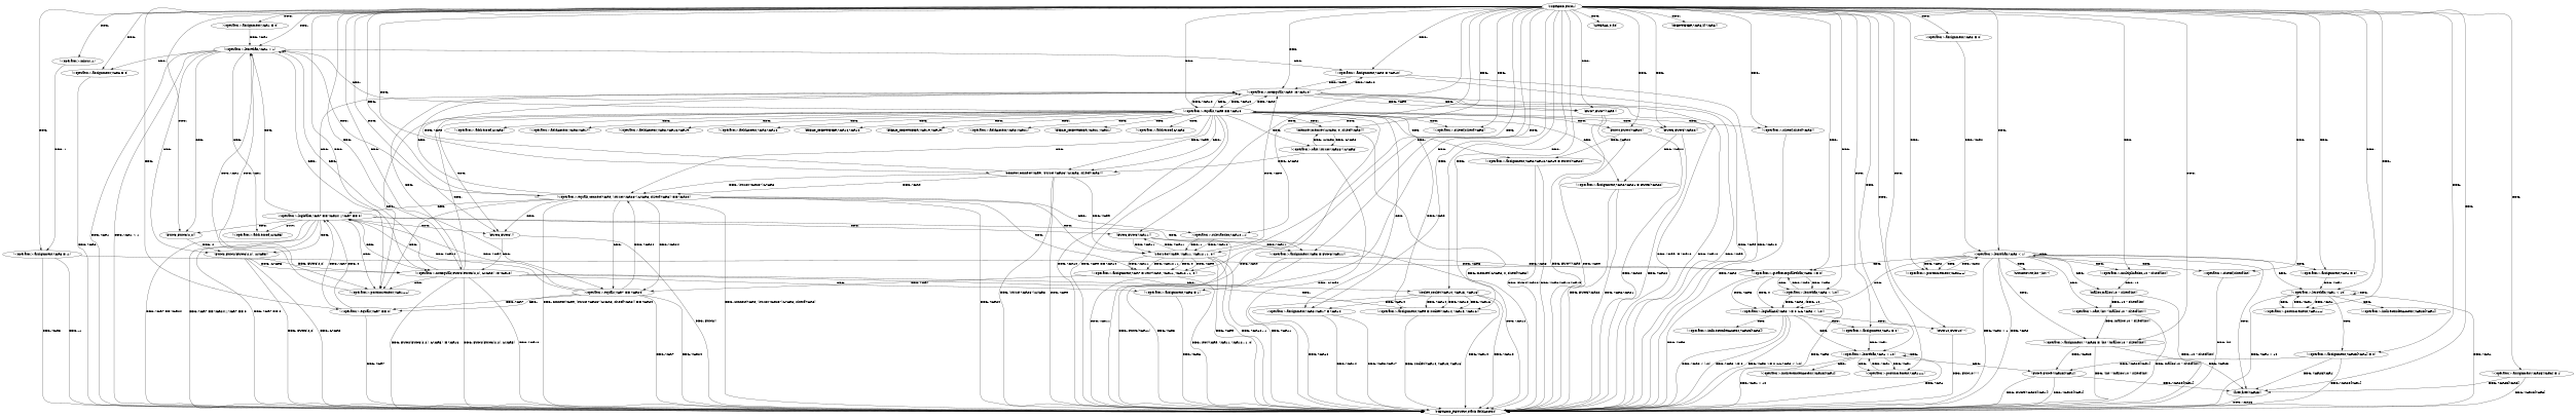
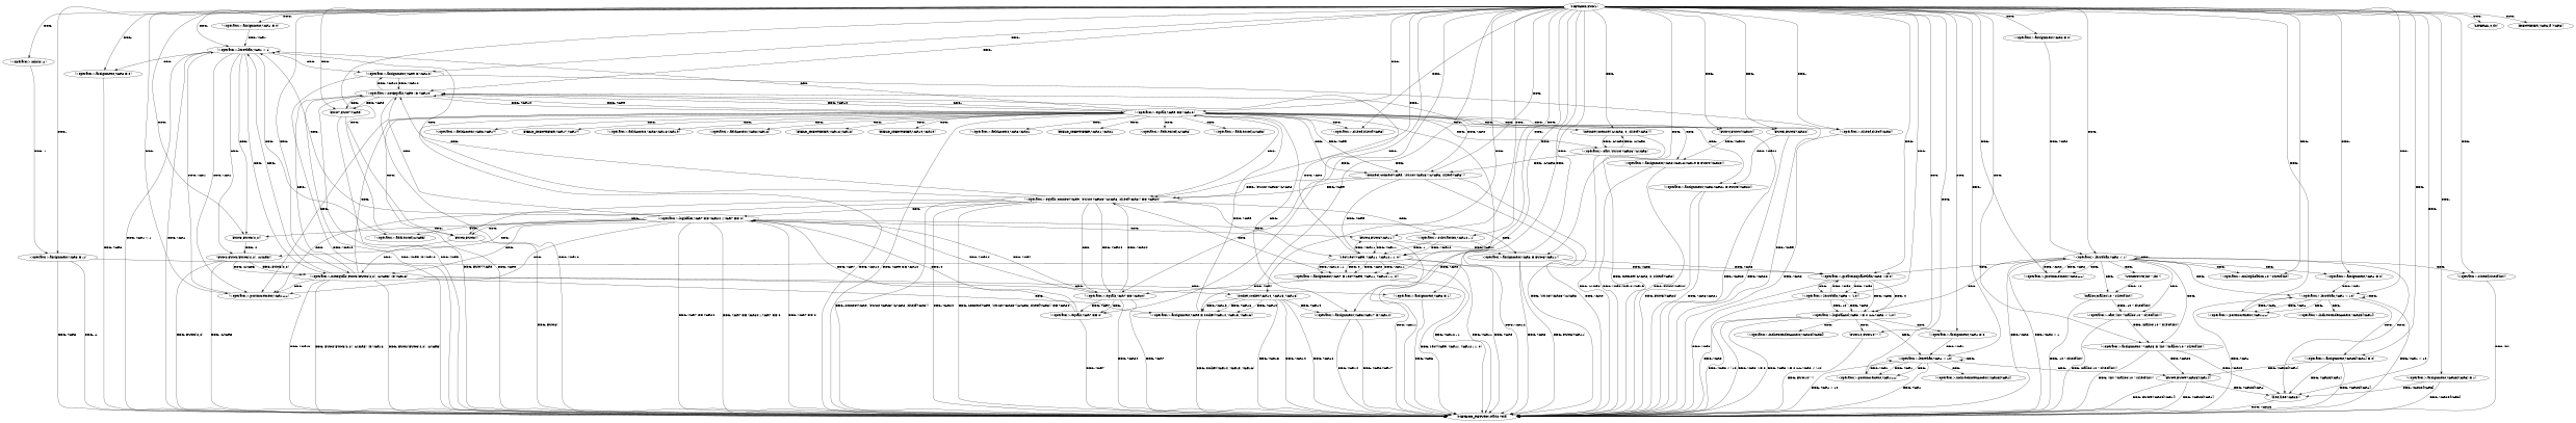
  digraph {
    n1 [label="(METHOD,FUN1)"]
    n2 [label="(<operator>.assignment,VAR3 = -1)"]
    n3 [label="(<operator>.minus,-1)"]
    n4 [label="(<operator>.assignment,VAR1 = 0)"]
    n5 [label="(<operator>.lessThan,VAR1 < 1)"]
    n6 [label="(<operator>.postIncrement,VAR1++)"]
    n7 [label="(<operator>.assignment,VAR6 = 0)"]
    n8 [label="(<operator>.assignment,VAR9 = VAR10)"]
    n9 [label="(<operator>.notEquals,FUN2(FUN3(2,2), &VAR5) != VAR13)"]
    n10 [label="(FUN3,FUN3(2,2))"]
    n11 [label="(<operator>.assignment,VAR6 = 1)"]
    n12 [label="(<operator>.assignment,VAR9 = socket(VAR14, VAR15, VAR16))"]
    n13 [label="(socket,socket(VAR14, VAR15, VAR16))"]
    n14 [label="(<operator>.equals,VAR9 == VAR10)"]
    n15 [label="(memset,memset(&VAR8, 0, sizeof(VAR8)))"]
    n16 [label="(<operator>.sizeOf,sizeof(VAR8))"]
    n17 [label="(<operator>.assignment,VAR8.VAR17 = VAR14)"]
    n18 [label="(FUN4,FUN4(VAR20))"]
    n19 [label="(FUN5,FUN5(VAR22))"]
    n20 [label="(<operator>.equals,connect(VAR9, (struct VAR23*)&VAR8, sizeof(VAR8)) == VAR24)"]
    n21 [label="(connect,connect(VAR9, (struct VAR23*)&VAR8, sizeof(VAR8)))"]
    n22 [label="(<operator>.sizeOf,sizeof(VAR8))"]
    n23 [label="(<operator>.assignment,VAR7 = recv(VAR9, VAR11, VAR12 - 1, 0))"]
    n24 [label="(recv,recv(VAR9, VAR11, VAR12 - 1, 0))"]
    n25 [label="(<operator>.subtraction,VAR12 - 1)"]
    n26 [label="(<operator>.equals,VAR7 == VAR24)"]
    n27 [label="(<operator>.equals,VAR7 == 0)"]
    n28 [label="(<operator>.assignment,VAR3 = FUN6(VAR11))"]
    n29 [label="(FUN6,FUN6(VAR11))"]
    n30 [label="(LITERAL,0,do)"]
    n31 [label="(<operator>.notEquals,VAR9 != VAR10)"]
    n32 [label="(FUN7,FUN7(VAR9))"]
    n33 [label="(IDENTIFIER,VAR6,if (VAR6))"]
    n34 [label="(FUN8,FUN8())"]
    n35 [label="(<operator>.assignment,VAR2 = 0)"]
    n36 [label="(<operator>.lessThan,VAR2 < 1)"]
    n37 [label="(<operator>.postIncrement,VAR2++)"]
    n38 [label="(<operator>.assignment,* VAR25 = (int *)malloc(10 * sizeof(int)))"]
    n39 [label="(<operator>.multiplication,10 * sizeof(int))"]
    n40 [label="(<operator>.sizeOf,sizeof(int))"]
    n41 [label="(<operator>.assignment,VAR1 = 0)"]
    n42 [label="(<operator>.lessThan,VAR1 < 10)"]
    n43 [label="(<operator>.postIncrement,VAR1++)"]
    n44 [label="(<operator>.assignment,VAR25[VAR1] = 0)"]
    n45 [label="(<operator>.greaterEqualsThan,VAR3 >= 0)"]
    n46 [label="(<operator>.lessThan,VAR3 < (10))"]
    n47 [label="(<operator>.assignment,VAR25[VAR3] = 1)"]
    n48 [label="(<operator>.assignment,VAR1 = 0)"]
    n49 [label="(<operator>.lessThan,VAR1 < 10)"]
    n50 [label="(<operator>.postIncrement,VAR1++)"]
    n51 [label="(FUN10,FUN10(\"\"))"]
    n52 [label="(free,free(VAR25))"]
-   n53 [label="(METHOD_RETURN,static fieldAccess)"]
+   n53 [label="(METHOD_RETURN,static void)"]
    n54 [label="(FUN2,FUN2(FUN3(2,2), &VAR5))"]
    n55 [label="(<operator>.addressOf,&VAR5)"]
    n56 [label="(<operator>.assignment,VAR8.VAR18.VAR19 = FUN4(VAR20))"]
    n57 [label="(<operator>.assignment,VAR8.VAR21 = FUN5(VAR22))"]
    n58 [label="(<operator>.cast,(struct VAR23*)&VAR8)"]
    n59 [label="(<operator>.addressOf,&VAR8)"]
    n60 [label="(<operator>.fieldAccess,VAR8.VAR17)"]
+   n61 [label="(FIELD_IDENTIFIER,VAR17,VAR17)"]
    n62 [label="(<operator>.fieldAccess,VAR8.VAR18.VAR19)"]
    n63 [label="(<operator>.fieldAccess,VAR8.VAR18)"]
    n64 [label="(FIELD_IDENTIFIER,VAR18,VAR18)"]
    n65 [label="(FIELD_IDENTIFIER,VAR19,VAR19)"]
    n66 [label="(<operator>.fieldAccess,VAR8.VAR21)"]
    n67 [label="(FIELD_IDENTIFIER,VAR21,VAR21)"]
    n68 [label="(<operator>.addressOf,&VAR8)"]
    n69 [label="(<operator>.logicalOr,VAR7 == VAR24 || VAR7 == 0)"]
    n70 [label="(<operator>.cast,(int *)malloc(10 * sizeof(int)))"]
    n71 [label="(malloc,malloc(10 * sizeof(int)))"]
    n72 [label="(<operator>.logicalAnd,VAR3 >= 0 && VAR3 < (10))"]
    n73 [label="(UNKNOWN,int *,int *)"]
    n74 [label="(FUN9,FUN9(VAR25[VAR1]))"]
    n75 [label="(<operator>.indirectIndexAccess,VAR25[VAR1])"]
    n76 [label="(<operator>.indirectIndexAccess,VAR25[VAR1])"]
    n77 [label="(<operator>.indirectIndexAccess,VAR25[VAR3])"]
    n1 -> n2 [label="DDG: "]
    n1 -> n3 [label="DDG: "]
    n1 -> n4 [label="DDG: "]
    n1 -> n5 [label="DDG: "]
    n1 -> n6 [label="DDG: "]
    n1 -> n7 [label="DDG: "]
    n1 -> n8 [label="DDG: "]
    n1 -> n9 [label="DDG: "]
    n1 -> n10 [label="DDG: "]
    n1 -> n11 [label="DDG: "]
    n1 -> n12 [label="DDG: "]
    n1 -> n13 [label="DDG: "]
    n1 -> n14 [label="DDG: "]
    n1 -> n15 [label="DDG: "]
    n1 -> n16 [label="DDG: "]
    n1 -> n17 [label="DDG: "]
    n1 -> n18 [label="DDG: "]
    n1 -> n19 [label="DDG: "]
    n1 -> n20 [label="DDG: "]
    n1 -> n21 [label="DDG: "]
    n1 -> n22 [label="DDG: "]
    n1 -> n23 [label="DDG: "]
    n1 -> n24 [label="DDG: "]
    n1 -> n25 [label="DDG: "]
    n1 -> n26 [label="DDG: "]
    n1 -> n27 [label="DDG: "]
    n1 -> n28 [label="DDG: "]
    n1 -> n29 [label="DDG: "]
    n1 -> n30 [label="DDG: "]
    n1 -> n31 [label="DDG: "]
    n1 -> n32 [label="DDG: "]
    n1 -> n33 [label="DDG: "]
    n1 -> n34 [label="DDG: "]
    n1 -> n35 [label="DDG: "]
    n1 -> n36 [label="DDG: "]
    n1 -> n37 [label="DDG: "]
    n1 -> n38 [label="DDG: "]
    n1 -> n39 [label="DDG: "]
    n1 -> n40 [label="DDG: "]
    n1 -> n41 [label="DDG: "]
    n1 -> n42 [label="DDG: "]
    n1 -> n43 [label="DDG: "]
    n1 -> n44 [label="DDG: "]
    n1 -> n45 [label="DDG: "]
    n1 -> n46 [label="DDG: "]
    n1 -> n47 [label="DDG: "]
    n1 -> n48 [label="DDG: "]
    n1 -> n49 [label="DDG: "]
    n1 -> n50 [label="DDG: "]
    n1 -> n51 [label="DDG: "]
    n1 -> n52 [label="DDG: "]
    n2 -> n45 [label="DDG: VAR3"]
    n2 -> n53 [label="DDG: -1"]
    n2 -> n53 [label="DDG: VAR3"]
    n3 -> n2 [label="DDG: 1"]
    n4 -> n5 [label="DDG: VAR1"]
    n5 -> n6 [label="DDG: VAR1"]
    n5 -> n7 [label="CDG: "]
    n5 -> n8 [label="CDG: "]
    n5 -> n9 [label="CDG: "]
    n5 -> n10 [label="CDG: "]
    n5 -> n53 [label="DDG: VAR1"]
    n5 -> n53 [label="DDG: VAR1 < 1"]
    n5 -> n54 [label="CDG: "]
    n5 -> n55 [label="CDG: "]
    n6 -> n5 [label="DDG: VAR1"]
    n7 -> n53 [label="DDG: VAR6"]
-   n8 -> n31 [label="DDG: VAR9"]
+   n8 -> n31 [label="DDG: VAR12"]
    n8 -> n53 [label="DDG: VAR10"]
    n8 -> n53 [label="DDG: VAR9"]
    n9 -> n5 [label="CDG: "]
    n9 -> n6 [label="CDG: "]
    n9 -> n11 [label="CDG: "]
    n9 -> n12 [label="CDG: "]
    n9 -> n13 [label="CDG: "]
    n9 -> n14 [label="CDG: "]
    n9 -> n31 [label="CDG: "]
    n9 -> n53 [label="DDG: VAR13"]
    n9 -> n53 [label="DDG: FUN2(FUN3(2,2), &VAR5) != VAR13"]
    n9 -> n53 [label="DDG: FUN2(FUN3(2,2), &VAR5)"]
    n10 -> n54 [label="DDG: 2"]
    n11 -> n53 [label="DDG: VAR6"]
    n12 -> n14 [label="DDG: VAR9"]
    n12 -> n53 [label="DDG: socket(VAR14, VAR15, VAR16)"]
    n13 -> n12 [label="DDG: VAR14"]
    n13 -> n12 [label="DDG: VAR15"]
    n13 -> n12 [label="DDG: VAR16"]
    n13 -> n17 [label="DDG: VAR14"]
    n13 -> n53 [label="DDG: VAR14"]
    n13 -> n53 [label="DDG: VAR15"]
    n13 -> n53 [label="DDG: VAR16"]
    n14 -> n5 [label="CDG: "]
    n14 -> n6 [label="CDG: "]
    n14 -> n15 [label="CDG: "]
    n14 -> n16 [label="CDG: "]
    n14 -> n17 [label="CDG: "]
    n14 -> n18 [label="CDG: "]
    n14 -> n19 [label="CDG: "]
    n14 -> n20 [label="CDG: "]
    n14 -> n21 [label="DDG: VAR9"]
    n14 -> n21 [label="CDG: "]
    n14 -> n22 [label="CDG: "]
    n14 -> n31 [label="DDG: VAR9"]
    n14 -> n31 [label="DDG: VAR10"]
    n14 -> n31 [label="CDG: "]
    n14 -> n34 [label="CDG: "]
    n14 -> n53 [label="DDG: VAR10"]
    n14 -> n53 [label="DDG: VAR9 == VAR10"]
    n14 -> n53 [label="DDG: VAR9"]
    n14 -> n56 [label="CDG: "]
    n14 -> n57 [label="CDG: "]
    n14 -> n58 [label="CDG: "]
    n14 -> n59 [label="CDG: "]
    n14 -> n60 [label="CDG: "]
+   n14 -> n61 [label="CDG: "]
    n14 -> n62 [label="CDG: "]
    n14 -> n63 [label="CDG: "]
    n14 -> n64 [label="CDG: "]
    n14 -> n65 [label="CDG: "]
    n14 -> n66 [label="CDG: "]
    n14 -> n67 [label="CDG: "]
    n14 -> n68 [label="CDG: "]
    n15 -> n53 [label="DDG: memset(&VAR8, 0, sizeof(VAR8))"]
    n15 -> n58 [label="DDG: &VAR8"]
    n17 -> n53 [label="DDG: VAR8.VAR17"]
    n17 -> n53 [label="DDG: VAR14"]
    n18 -> n53 [label="DDG: VAR20"]
    n18 -> n56 [label="DDG: VAR20"]
    n19 -> n53 [label="DDG: VAR22"]
    n19 -> n57 [label="DDG: VAR22"]
    n20 -> n5 [label="CDG: "]
    n20 -> n6 [label="CDG: "]
    n20 -> n23 [label="CDG: "]
    n20 -> n24 [label="CDG: "]
    n20 -> n25 [label="CDG: "]
    n20 -> n26 [label="DDG: VAR24"]
    n20 -> n26 [label="CDG: "]
    n20 -> n31 [label="CDG: "]
    n20 -> n34 [label="CDG: "]
    n20 -> n53 [label="DDG: connect(VAR9, (struct VAR23*)&VAR8, sizeof(VAR8)) == VAR24"]
    n20 -> n53 [label="DDG: connect(VAR9, (struct VAR23*)&VAR8, sizeof(VAR8))"]
    n20 -> n53 [label="DDG: VAR24"]
    n20 -> n69 [label="CDG: "]
    n21 -> n20 [label="DDG: VAR9"]
    n21 -> n20 [label="DDG: (struct VAR23*)&VAR8"]
    n21 -> n24 [label="DDG: VAR9"]
    n21 -> n31 [label="DDG: VAR9"]
    n21 -> n53 [label="DDG: VAR9"]
    n21 -> n53 [label="DDG: (struct VAR23*)&VAR8"]
    n22 -> n53 [label="DDG: VAR8"]
    n23 -> n26 [label="DDG: VAR7"]
    n23 -> n53 [label="DDG: recv(VAR9, VAR11, VAR12 - 1, 0)"]
    n24 -> n23 [label="DDG: VAR9"]
    n24 -> n23 [label="DDG: VAR11"]
    n24 -> n23 [label="DDG: VAR12 - 1"]
    n24 -> n23 [label="DDG: 0"]
    n24 -> n29 [label="DDG: VAR11"]
    n24 -> n31 [label="DDG: VAR9"]
    n24 -> n53 [label="DDG: VAR9"]
    n24 -> n53 [label="DDG: VAR12 - 1"]
    n24 -> n53 [label="DDG: VAR11"]
    n25 -> n24 [label="DDG: VAR12"]
    n25 -> n24 [label="DDG: 1"]
    n25 -> n53 [label="DDG: VAR12"]
    n26 -> n20 [label="DDG: VAR24"]
    n26 -> n27 [label="DDG: VAR7"]
    n26 -> n27 [label="CDG: "]
    n26 -> n53 [label="DDG: VAR7"]
    n26 -> n53 [label="DDG: VAR24"]
    n26 -> n69 [label="DDG: VAR7"]
    n26 -> n69 [label="DDG: VAR24"]
    n27 -> n53 [label="DDG: VAR7"]
    n27 -> n69 [label="DDG: VAR7"]
    n27 -> n69 [label="DDG: 0"]
    n28 -> n45 [label="DDG: VAR3"]
    n28 -> n53 [label="DDG: FUN6(VAR11)"]
    n28 -> n53 [label="DDG: VAR3"]
    n29 -> n24 [label="DDG: VAR11"]
    n29 -> n28 [label="DDG: VAR11"]
    n29 -> n53 [label="DDG: VAR11"]
    n31 -> n8 [label="DDG: VAR10"]
    n31 -> n14 [label="DDG: VAR10"]
    n31 -> n32 [label="DDG: VAR9"]
    n31 -> n32 [label="CDG: "]
    n31 -> n53 [label="DDG: VAR10"]
    n31 -> n53 [label="DDG: VAR9 != VAR10"]
    n31 -> n53 [label="DDG: VAR9"]
    n32 -> n53 [label="DDG: FUN7(VAR9)"]
    n32 -> n53 [label="DDG: VAR9"]
    n34 -> n9 [label="CDG: "]
    n34 -> n53 [label="DDG: FUN8()"]
    n35 -> n36 [label="DDG: VAR2"]
    n36 -> n36 [label="CDG: "]
    n36 -> n37 [label="DDG: VAR2"]
    n36 -> n37 [label="CDG: "]
    n36 -> n38 [label="CDG: "]
    n36 -> n39 [label="CDG: "]
    n36 -> n40 [label="CDG: "]
    n36 -> n41 [label="CDG: "]
    n36 -> n42 [label="CDG: "]
    n36 -> n45 [label="CDG: "]
    n36 -> n52 [label="CDG: "]
    n36 -> n53 [label="DDG: VAR2 < 1"]
    n36 -> n53 [label="DDG: VAR2"]
    n36 -> n70 [label="CDG: "]
    n36 -> n71 [label="CDG: "]
    n36 -> n72 [label="CDG: "]
    n36 -> n73 [label="CDG: "]
    n37 -> n36 [label="DDG: VAR2"]
    n38 -> n52 [label="DDG: VAR25"]
    n38 -> n53 [label="DDG: (int *)malloc(10 * sizeof(int))"]
    n38 -> n74 [label="DDG: VAR25"]
-   n39 -> n71 [label="DDG: 10"]
+   n73 -> n71 [label="DDG: 10"]
    n40 -> n53 [label="DDG: int"]
    n41 -> n42 [label="DDG: VAR1"]
    n42 -> n42 [label="CDG: "]
    n42 -> n43 [label="DDG: VAR1"]
    n42 -> n43 [label="CDG: "]
    n42 -> n44 [label="CDG: "]
    n42 -> n53 [label="DDG: VAR1 < 10"]
    n42 -> n53 [label="DDG: VAR1"]
    n42 -> n75 [label="CDG: "]
    n43 -> n42 [label="DDG: VAR1"]
    n44 -> n52 [label="DDG: VAR25[VAR1]"]
    n44 -> n53 [label="DDG: VAR25[VAR1]"]
    n44 -> n74 [label="DDG: VAR25[VAR1]"]
    n45 -> n46 [label="DDG: VAR3"]
    n45 -> n46 [label="CDG: "]
    n45 -> n53 [label="DDG: VAR3"]
    n45 -> n72 [label="DDG: VAR3"]
    n45 -> n72 [label="DDG: 0"]
    n46 -> n45 [label="DDG: VAR3"]
    n46 -> n53 [label="DDG: VAR3"]
    n46 -> n72 [label="DDG: VAR3"]
    n46 -> n72 [label="DDG: 10"]
    n47 -> n52 [label="DDG: VAR25[VAR3]"]
    n47 -> n53 [label="DDG: VAR25[VAR3]"]
    n48 -> n49 [label="DDG: VAR1"]
    n49 -> n49 [label="CDG: "]
    n49 -> n50 [label="DDG: VAR1"]
    n49 -> n50 [label="CDG: "]
    n49 -> n53 [label="DDG: VAR1"]
    n49 -> n53 [label="DDG: VAR1 < 10"]
    n49 -> n74 [label="CDG: "]
    n49 -> n76 [label="CDG: "]
    n50 -> n49 [label="DDG: VAR1"]
    n51 -> n53 [label="DDG: FUN10(\"\")"]
    n52 -> n53 [label="DDG: VAR25"]
    n54 -> n9 [label="DDG: FUN3(2,2)"]
    n54 -> n9 [label="DDG: &VAR5"]
    n54 -> n53 [label="DDG: &VAR5"]
    n54 -> n53 [label="DDG: FUN3(2,2)"]
    n56 -> n53 [label="DDG: VAR8.VAR18.VAR19"]
    n56 -> n53 [label="DDG: FUN4(VAR20)"]
    n57 -> n53 [label="DDG: VAR8.VAR21"]
    n57 -> n53 [label="DDG: FUN5(VAR22)"]
    n58 -> n15 [label="DDG: &VAR8"]
    n58 -> n21 [label="DDG: &VAR8"]
    n58 -> n53 [label="DDG: &VAR8"]
    n69 -> n5 [label="CDG: "]
    n69 -> n6 [label="CDG: "]
    n69 -> n9 [label="CDG: "]
    n69 -> n10 [label="CDG: "]
    n69 -> n28 [label="CDG: "]
    n69 -> n29 [label="CDG: "]
    n69 -> n31 [label="CDG: "]
    n69 -> n34 [label="CDG: "]
    n69 -> n53 [label="DDG: VAR7 == VAR24"]
    n69 -> n53 [label="DDG: VAR7 == VAR24 || VAR7 == 0"]
    n69 -> n53 [label="DDG: VAR7 == 0"]
    n69 -> n54 [label="CDG: "]
    n69 -> n55 [label="FUN: "]
    n70 -> n38 [label="DDG: malloc(10 * sizeof(int))"]
    n70 -> n53 [label="DDG: malloc(10 * sizeof(int))"]
    n71 -> n53 [label="DDG: 10 * sizeof(int)"]
    n71 -> n70 [label="DDG: 10 * sizeof(int)"]
    n72 -> n48 [label="CDG: "]
    n72 -> n49 [label="CDG: "]
    n72 -> n51 [label="CDG: "]
    n72 -> n53 [label="DDG: VAR3 < (10)"]
    n72 -> n53 [label="DDG: VAR3 >= 0"]
    n72 -> n53 [label="DDG: VAR3 >= 0 && VAR3 < (10)"]
    n72 -> n77 [label="CDG: "]
    n74 -> n52 [label="DDG: VAR25[VAR1]"]
    n74 -> n53 [label="DDG: FUN9(VAR25[VAR1])"]
    n74 -> n53 [label="DDG: VAR25[VAR1]"]
  }
